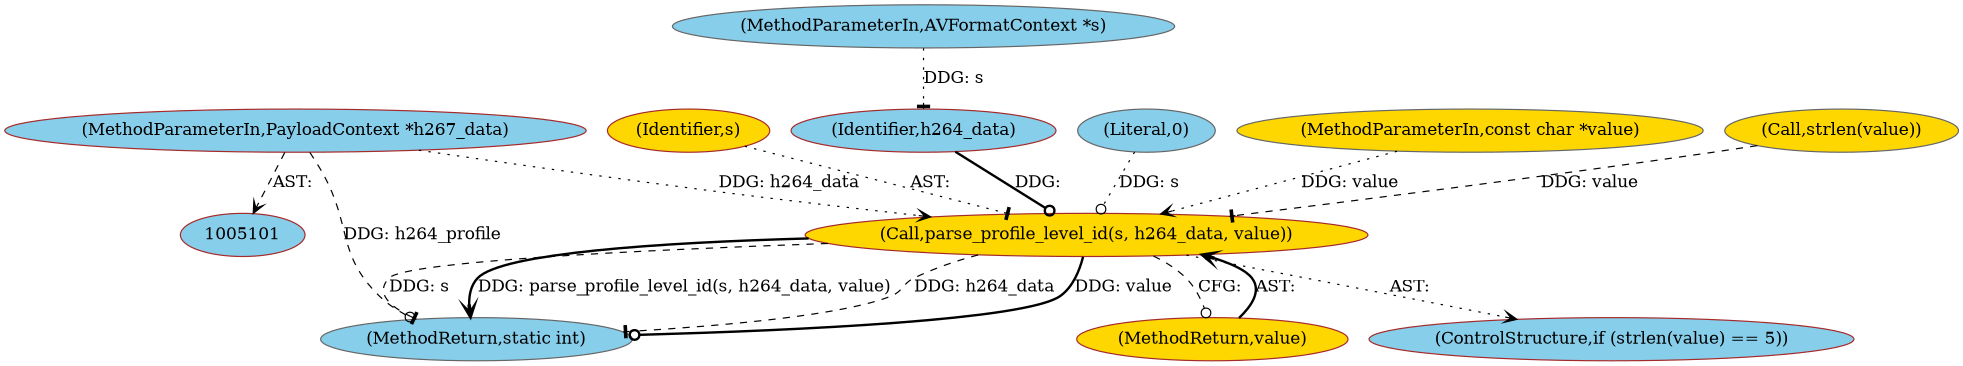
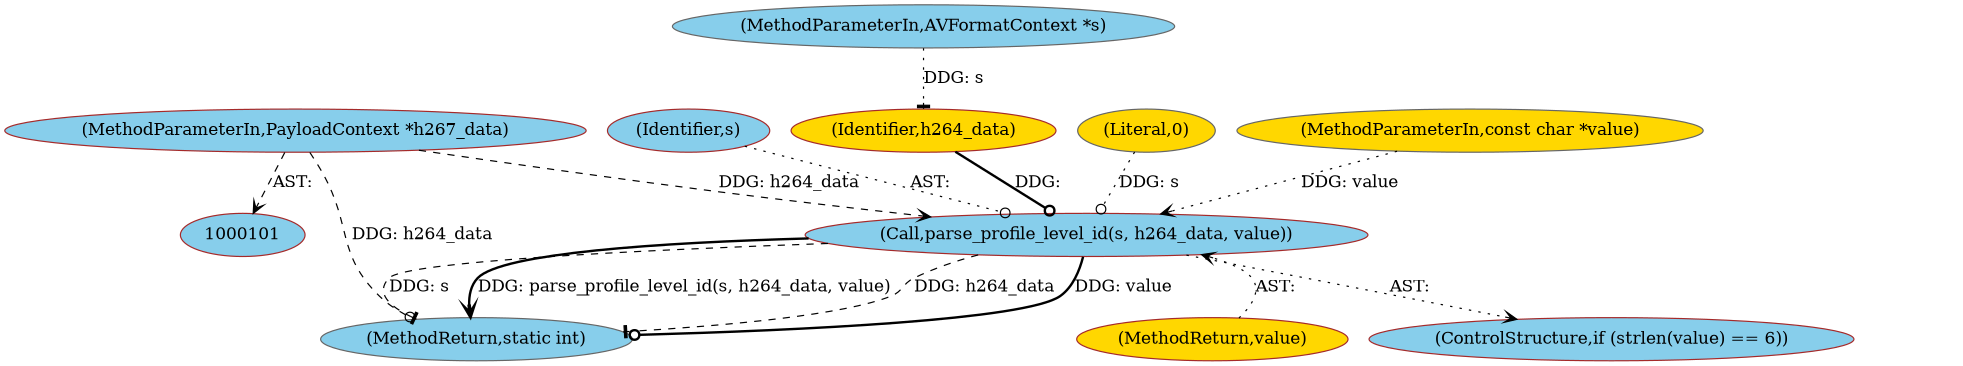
  digraph {
    node [color=brown fillcolor=skyblue style=filled]
    edge [arrowhead=vee style=dashed]
    n1 [label="(MethodParameterIn,PayloadContext *h267_data)"]
-   n2 [fillcolor=gold label="(Call,parse_profile_level_id(s, h264_data, value))"]
+   n2 [label="(Call,parse_profile_level_id(s, h264_data, value))"]
    n3 [color=gray40 label="(MethodReturn,static int)"]
-   1000101 [label=1005101]
+   1000101
    n5 [fillcolor=gold label="(MethodReturn,value)"]
-   n6 [label="(ControlStructure,if (strlen(value) == 5))"]
-   n7 [fillcolor=gold label="(Identifier,s)"]
-   n8 [label="(Identifier,h264_data)"]
-   n9 [color=gray40 label="(Literal,0)"]
+   n6 [label="(ControlStructure,if (strlen(value) == 6))"]
+   n7 [label="(Identifier,s)"]
+   n8 [fillcolor=gold label="(Identifier,h264_data)"]
+   n9 [color=gray40 fillcolor=gold label="(Literal,0)"]
    n10 [color=gray40 label="(MethodParameterIn,AVFormatContext *s)"]
    n11 [color=gray40 fillcolor=gold label="(MethodParameterIn,const char *value)"]
-   n12 [color=gray40 fillcolor=gold label="(Call,strlen(value))"]
-   n1 -> n2 [label="DDG: h264_data" style=dotted]
-   n1 -> n3 [arrowhead=odot label="DDG: h264_profile"]
+   n1 -> n2 [label="DDG: h264_data"]
+   n1 -> n3 [arrowhead=odot label="DDG: h264_data"]
    n1 -> 1000101 [label="AST: "]
    n2 -> n3 [arrowhead=odot label="DDG: value" style=bold]
    n2 -> n3 [arrowhead=tee label="DDG: s"]
    n2 -> n3 [label="DDG: parse_profile_level_id(s, h264_data, value)" style=bold]
    n2 -> n3 [arrowhead=tee label="DDG: h264_data"]
-   n2 -> n5 [arrowhead=odot label="CFG: "]
    n2 -> n6 [label="AST: " style=dotted]
-   n5 -> n2 [label="AST: " style=bold]
-   n7 -> n2 [arrowhead=tee label="AST: " style=dotted]
+   n5 -> n2 [label="AST: " style=dotted]
+   n7 -> n2 [arrowhead=odot label="AST: " style=dotted]
    n8 -> n2 [arrowhead=odot label="DDG: " style=bold]
    n9 -> n2 [arrowhead=odot label="DDG: s" style=dotted]
    n10 -> n8 [arrowhead=tee label="DDG: s" style=dotted]
    n11 -> n2 [label="DDG: value" style=dotted]
-   n12 -> n2 [arrowhead=tee label="DDG: value"]
  }
